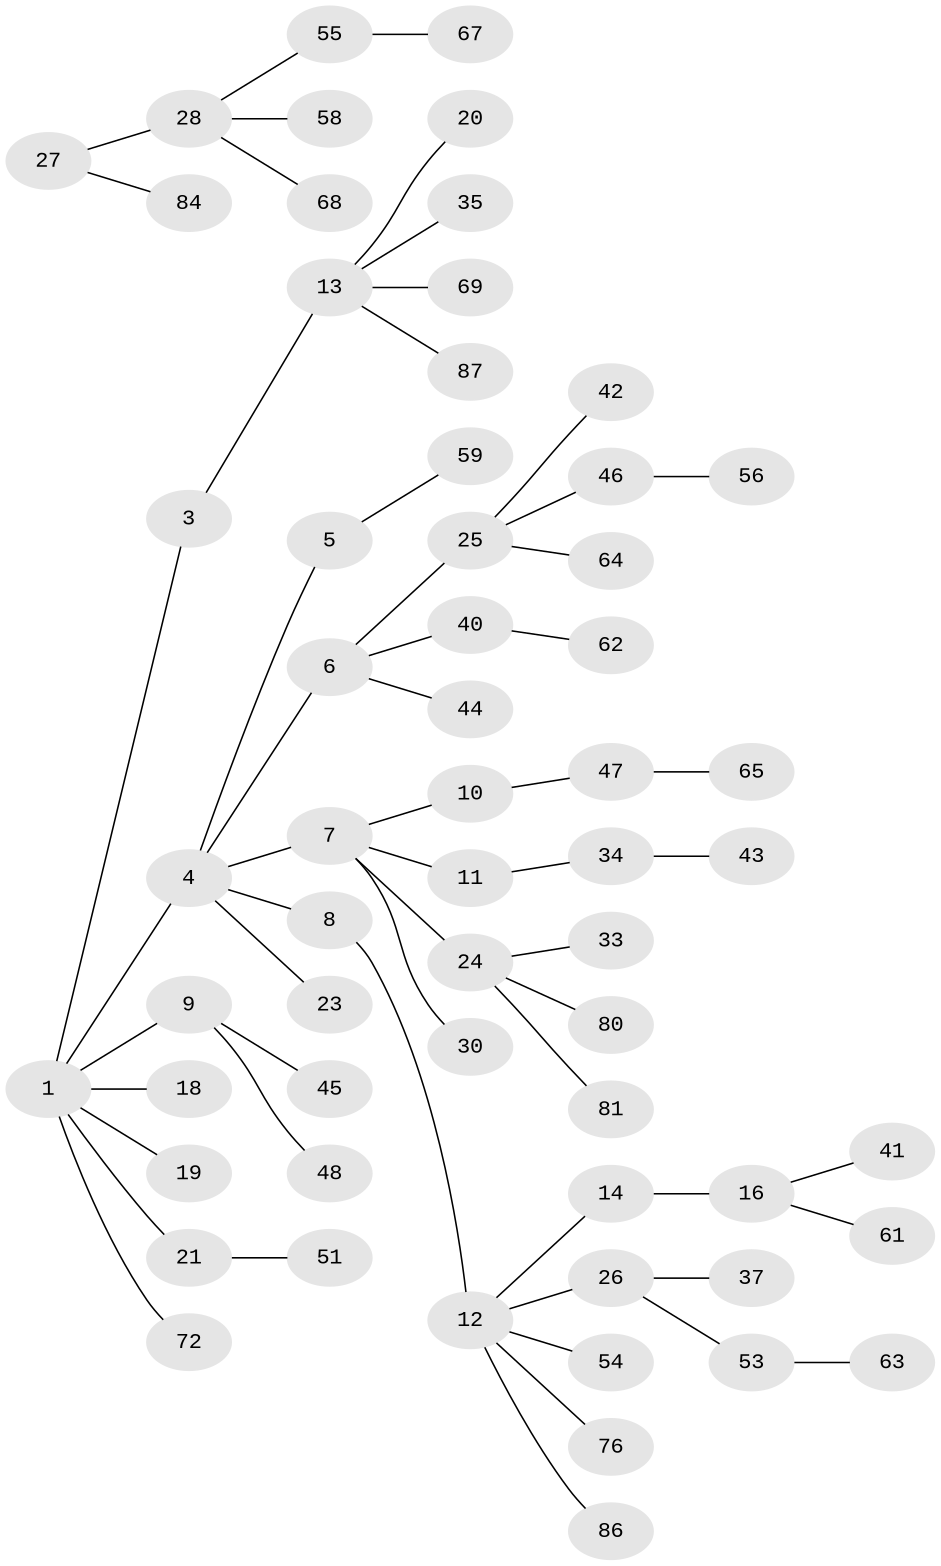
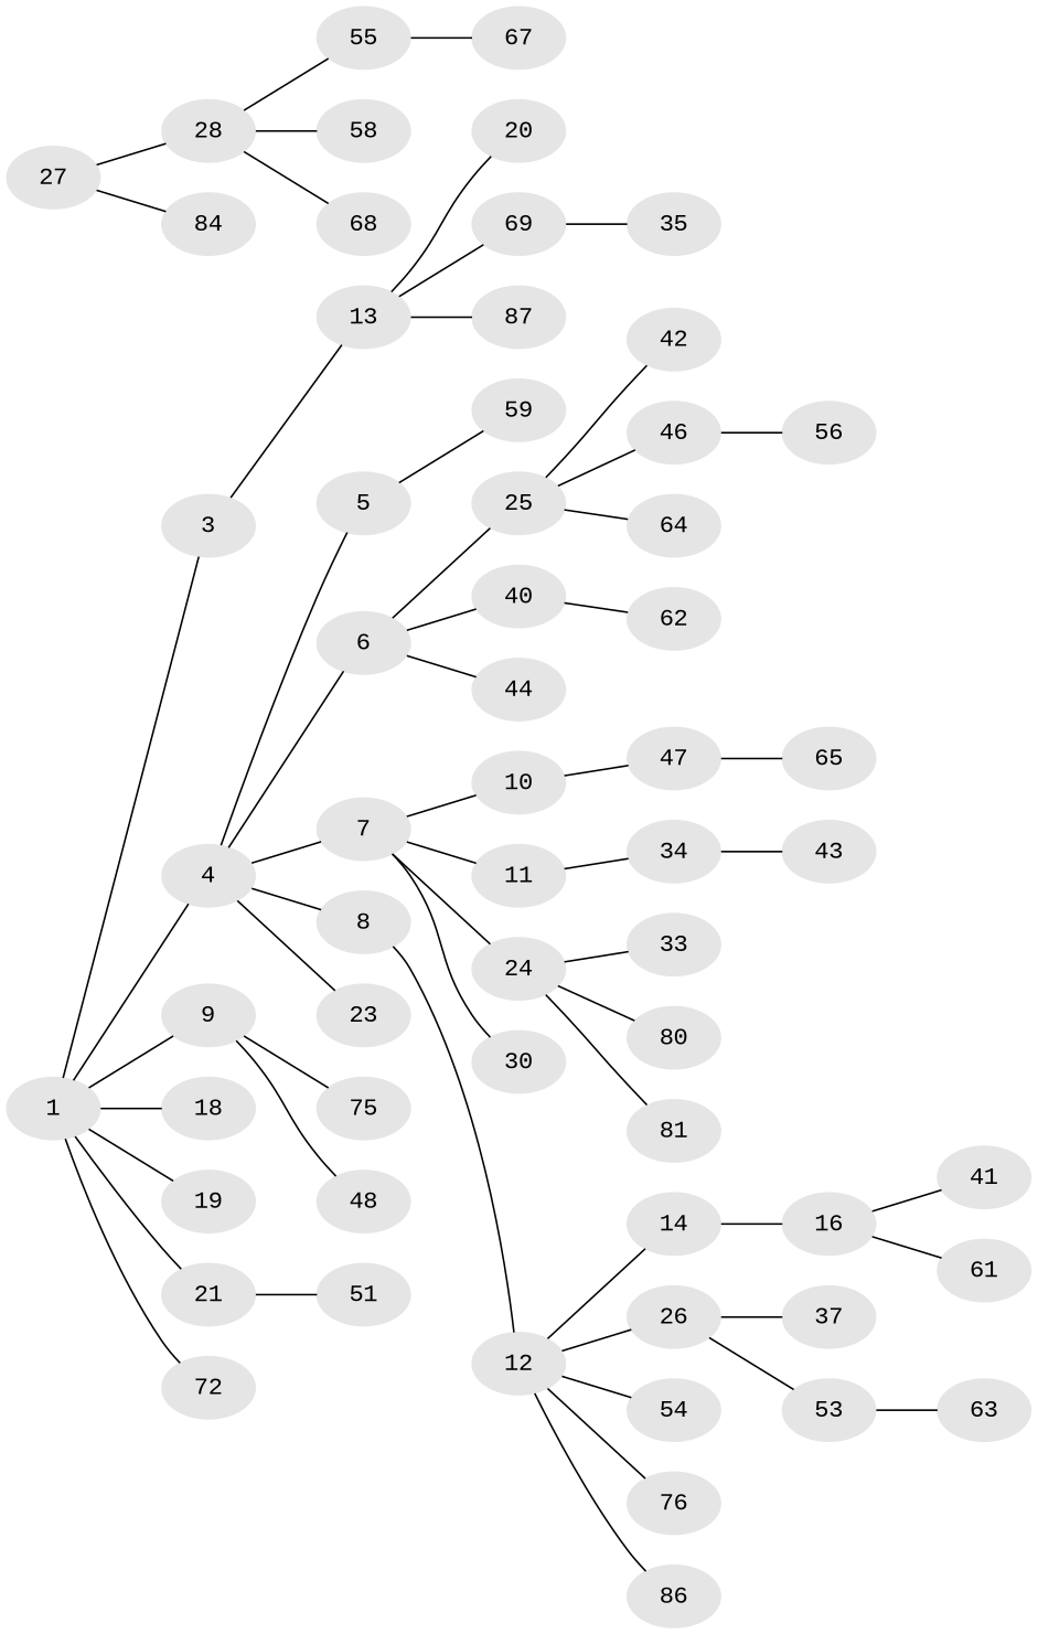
  graph {
    fontname="Liberation Mono"
    rankdir=LR
    node [color=gray90 fontname="Liberation Mono" style=filled]
    edge [fontname="Liberation Mono"]
    1 [super="+2"]
    3 [super="+83"]
    4 [super="+36"]
    9 [super="+79"]
    18
    19
    21
    72 [super="+78"]
    13 [super="+66"]
    5
    6 [super="+17"]
    7 [super="+31"]
    8
    23 [super="+73"]
-   45
+   45 [label=75]
    48 [super="+50"]
    51
    20 [super="+32"]
    35
    69
    87
    59
    25 [super="+29"]
    40 [super="+52"]
    44
    10 [super="+15"]
    11
    24 [super="+71"]
    30
    12 [super="+22"]
    27 [super="+39"]
    28 [super="+38"]
    84
    42
    46 [super="+49"]
    64
    62
    47 [super="+74"]
    34
    33
    80
    81
    14 [super="+77"]
    26
    54
    76
    86
    65
    43
    16
    37 [super="+75"]
    53 [super="+70"]
    41 [super="+82"]
    61
    56 [super="+60"]
    63
    55 [super="+57"]
    58 [super="+85"]
    68
    67
    1 -- 3
    1 -- 4
    1 -- 9
    1 -- 18
    1 -- 19
    1 -- 21
    1 -- 72
    3 -- 13
    4 -- 5
    4 -- 6
    4 -- 7
    4 -- 8
    4 -- 23
    9 -- 45
    9 -- 48
    21 -- 51
    13 -- 20
-   13 -- 35
+   69 -- 35
    13 -- 69
    13 -- 87
    5 -- 59
    6 -- 25
    6 -- 40
    6 -- 44
    7 -- 10
    7 -- 11
    7 -- 24
    7 -- 30
    8 -- 12
    25 -- 42
    25 -- 46
    25 -- 64
    40 -- 62
    10 -- 47
    11 -- 34
    24 -- 33
    24 -- 80
    24 -- 81
    12 -- 14
    12 -- 26
    12 -- 54
    12 -- 76
    12 -- 86
    27 -- 28
    27 -- 84
    28 -- 55
    28 -- 58
    28 -- 68
    46 -- 56
    47 -- 65
    34 -- 43
    14 -- 16
    26 -- 37
    26 -- 53
    16 -- 41
    16 -- 61
    53 -- 63
    55 -- 67
  }
